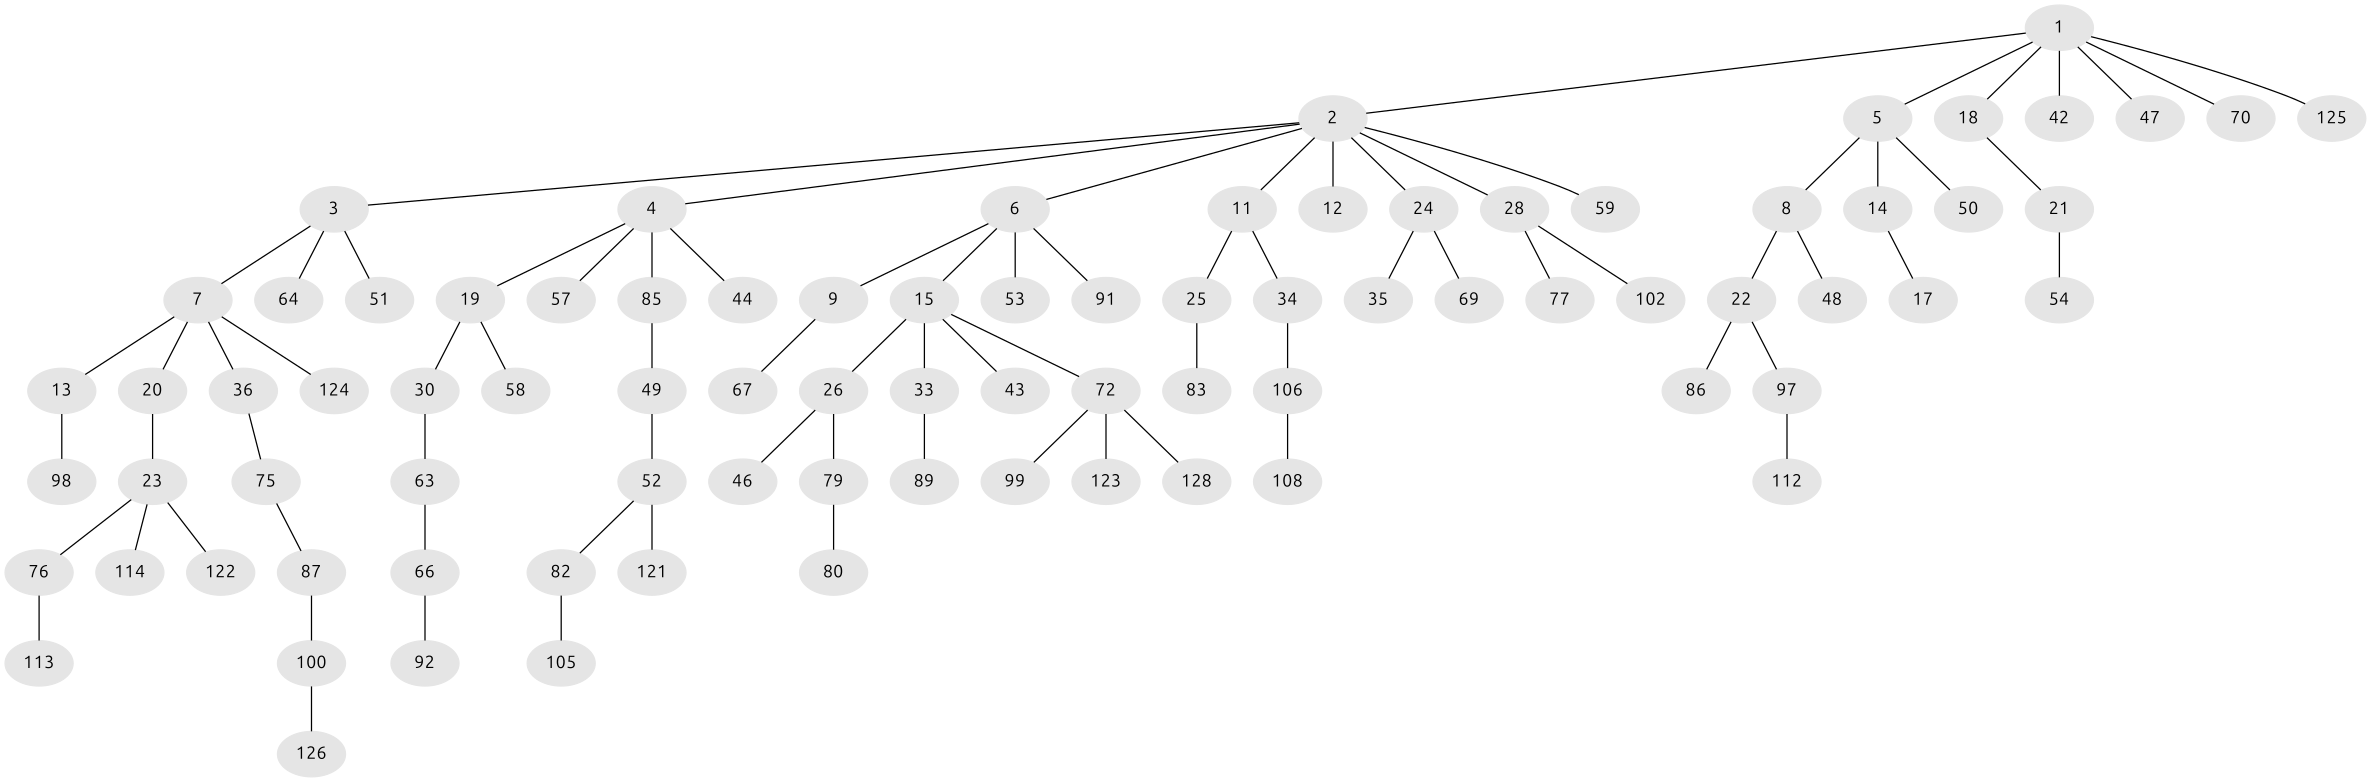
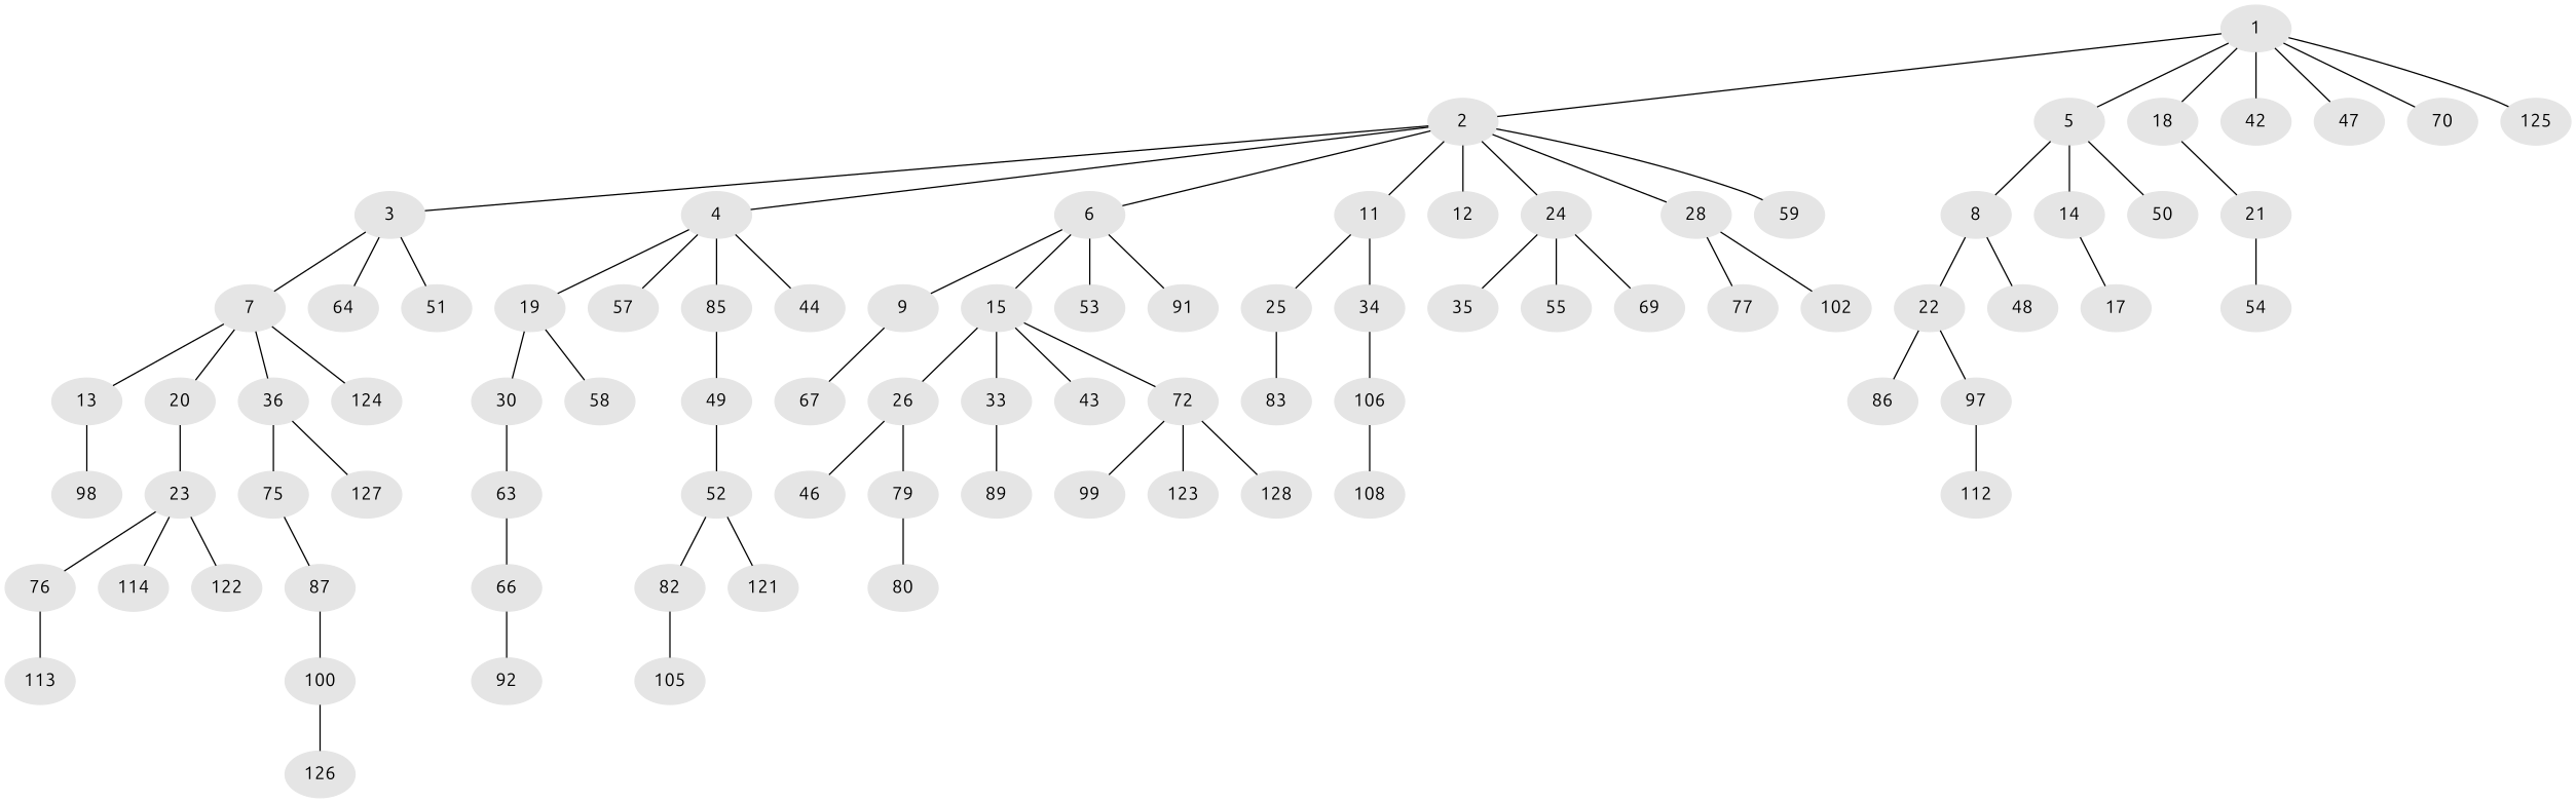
  graph {
    fontname=Ubuntu
    node [color=gray90 fontname=Ubuntu style=filled]
    edge [fontname=Ubuntu]
    1 [super="+32"]
    2 [super="+10"]
    5 [super="+103"]
    18 [super="+56"]
    42
    47
    70 [super="+118"]
    125
    3 [super="+61"]
    4 [super="+16"]
    6 [super="+37"]
    11 [super="+96"]
    12
    24 [super="+95"]
    28 [super="+74"]
    59 [super="+104"]
    8
    14 [super="+38"]
    50
    21
    7 [super="+45"]
    64
    n23 [label=51 super="+101"]
    19 [super="+40"]
    57 [super="+65"]
    85
    n27 [label=44]
    9 [super="+62"]
    15 [super="+31"]
    53 [super="+117"]
    91
    25 [super="+29"]
    34 [super="+44"]
    35
+   55
    69
    77
    102
    13
    20 [super="+71"]
    36 [super="+51"]
    124
    30 [super="+43"]
    58
    49 [super="+73"]
    52 [super="+60"]
    22 [super="+120"]
    48
    17
    67
    26 [super="+110"]
    33 [super="+39"]
    n53 [label=43]
    72 [super="+109"]
    98
    23 [super="+27"]
    75 [super="+78"]
+   127
    86
    97
    83
    106 [super="+119"]
    46
    79
    89
    99 [super="+116"]
    123
    128
    54 [super="+107"]
    63 [super="+88"]
    76 [super="+84"]
    114
    122
    112
    113
    80 [super="+90"]
    66 [super="+68"]
    108
    87
    82
    121
    105 [super="+111"]
    92 [super="+93"]
    100 [super="+115"]
    126
    1 -- 2
    1 -- 5
    1 -- 18
    1 -- 42
    1 -- 47
    1 -- 70
    1 -- 125
    2 -- 3
    2 -- 4
    2 -- 6
    2 -- 11
    2 -- 12
    2 -- 24
    2 -- 28
    2 -- 59
    5 -- 8
    5 -- 14
    5 -- 50
    18 -- 21
    3 -- 7
    3 -- 64
    3 -- n23
    4 -- 19
    4 -- 57
    4 -- 85
    4 -- n27
    6 -- 9
    6 -- 15
    6 -- 53
    6 -- 91
    11 -- 25
    11 -- 34
    24 -- 35
+   24 -- 55
    24 -- 69
    28 -- 77
    28 -- 102
    8 -- 22
    8 -- 48
    14 -- 17
    21 -- 54
    7 -- 13
    7 -- 20
    7 -- 36
    7 -- 124
    19 -- 30
    19 -- 58
    85 -- 49
    9 -- 67
    15 -- 26
    15 -- 33
    15 -- n53
    15 -- 72
    25 -- 83
    34 -- 106
    13 -- 98
    20 -- 23
    36 -- 75
+   36 -- 127
    30 -- 63
    49 -- 52
    52 -- 82
    52 -- 121
    22 -- 86
    22 -- 97
    26 -- 46
    26 -- 79
    33 -- 89
    72 -- 99
    72 -- 123
    72 -- 128
    23 -- 76
    23 -- 114
    23 -- 122
    75 -- 87
    97 -- 112
    106 -- 108
    79 -- 80
    63 -- 66
    76 -- 113
    66 -- 92
    87 -- 100
    82 -- 105
    100 -- 126
  }
